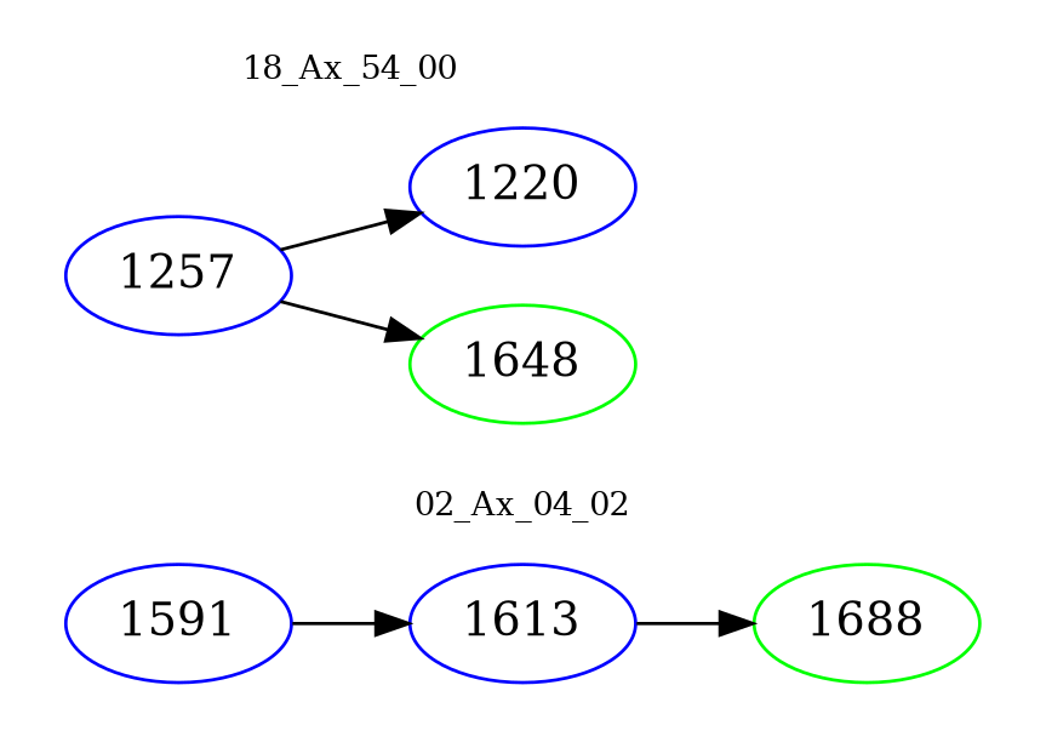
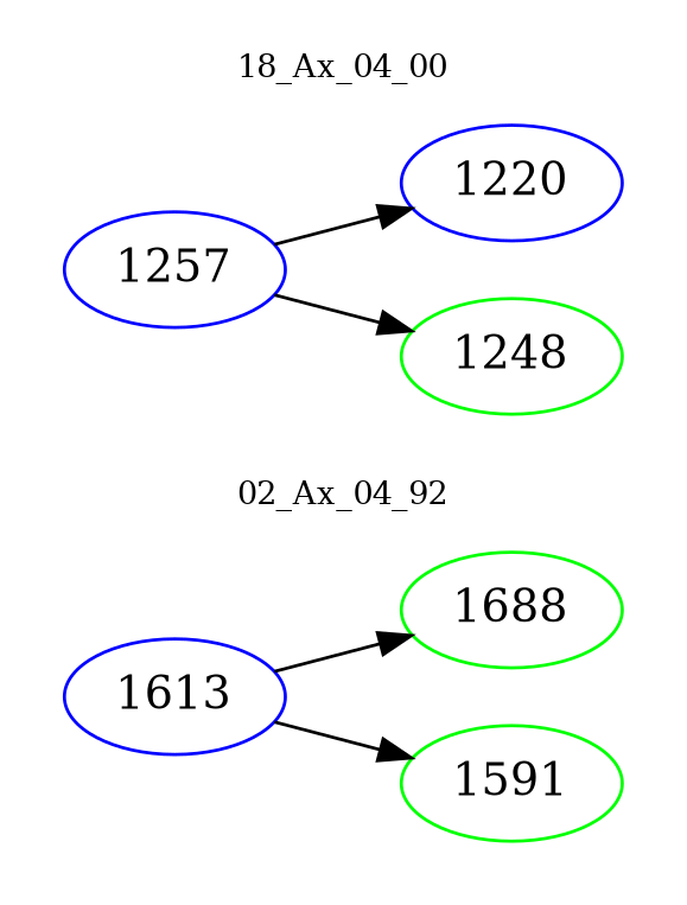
  digraph {
    rankdir=LR
    node [color=blue]
    edge [color=black]
    n1 [label=1613]
-   n2 [label=1591]
+   n2 [color=green label=1591]
    n3 [color=green label=1688]
    n4 [label=1257]
-   n5 [color=green label=1648]
+   n5 [color=green label=1248]
    n6 [label=1220]
    subgraph cluster_1 {
      color=white
      fontsize=10
-     label="02_Ax_04_02"
+     label="02_Ax_04_92"
      n1
      n2
      n3
    }
    subgraph cluster_2 {
      color=white
      fontsize=10
-     label="18_Ax_54_00"
+     label="18_Ax_04_00"
      n4
      n5
      n6
    }
-   n2 -> n1
+   n1 -> n2
    n1 -> n3
    n4 -> n5
    n4 -> n6
  }
